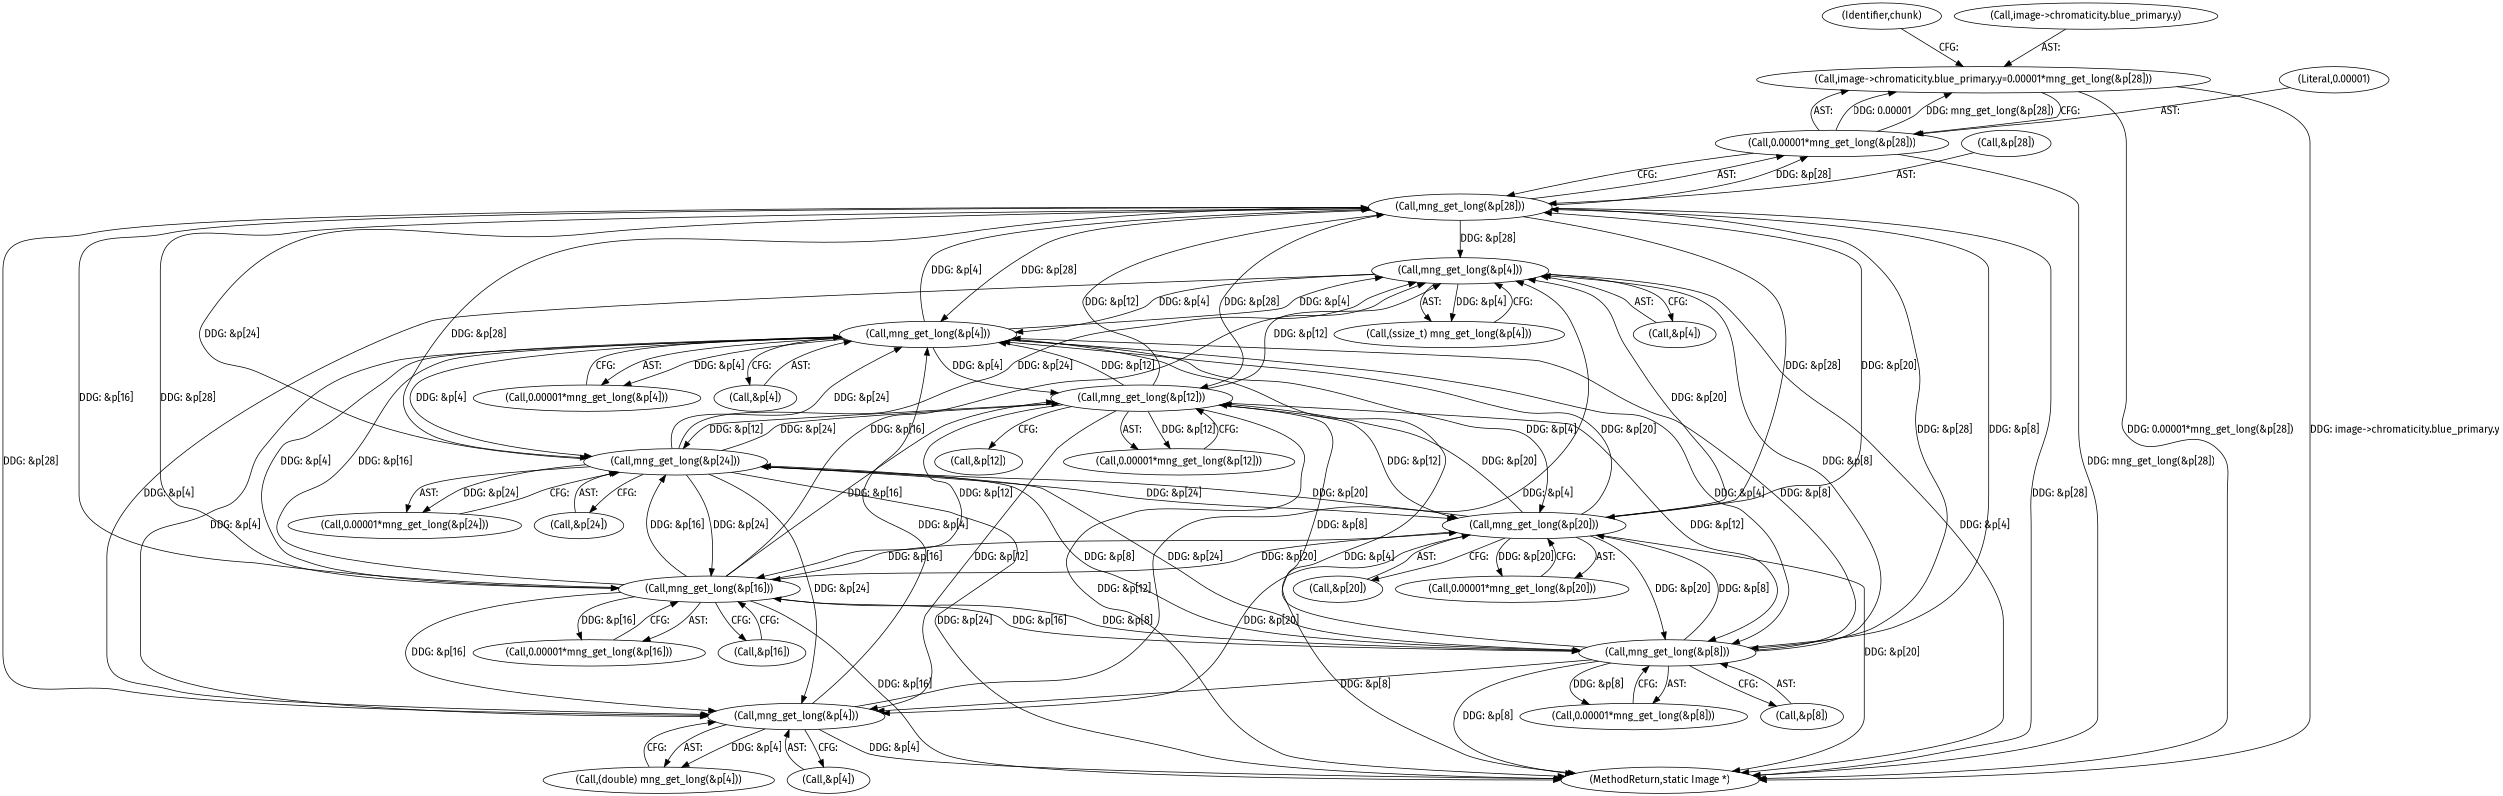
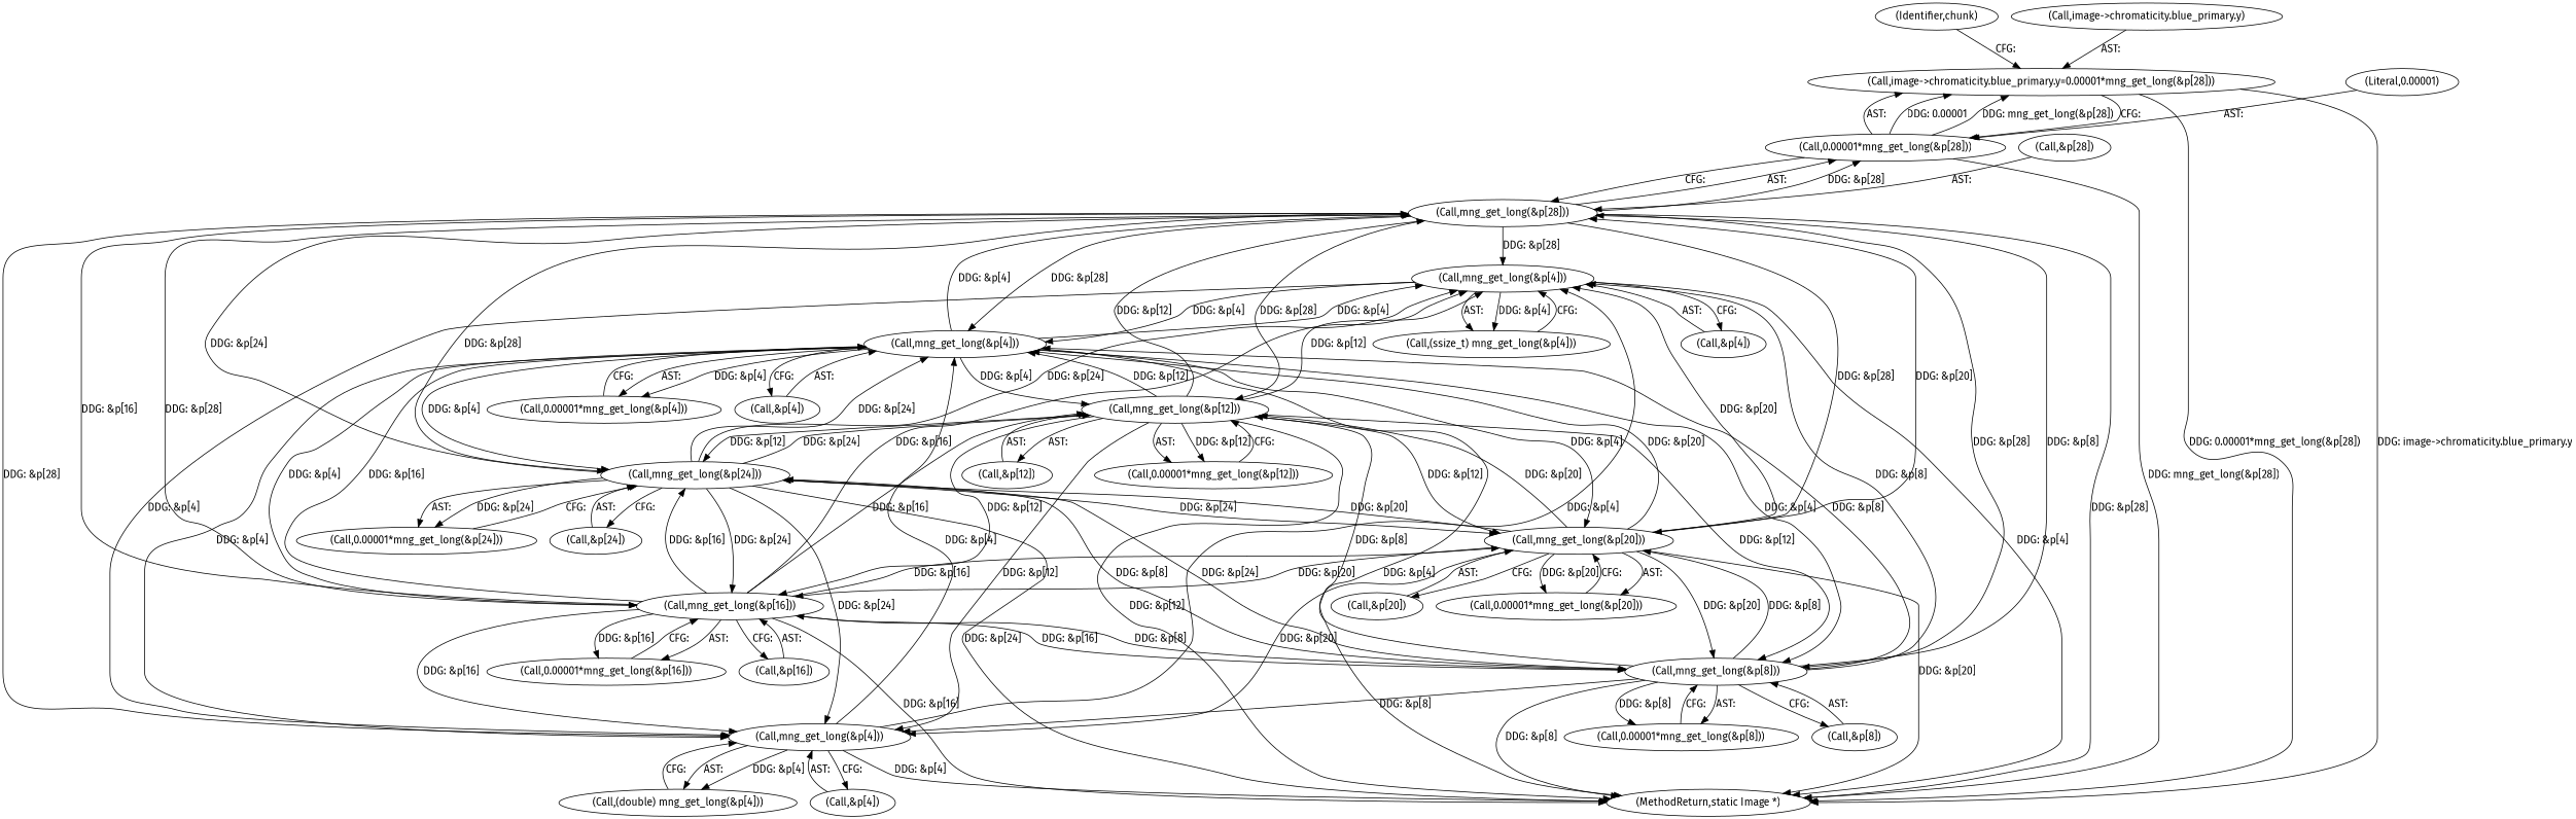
  digraph {
    fontname="Fira Sans"
    node [fontname="Fira Sans"]
    edge [fontname="Fira Sans"]
    n1 [label="(Call,image->chromaticity.blue_primary.y=0.00001*mng_get_long(&p[28]))"]
    n2 [label="(Call,0.00001*mng_get_long(&p[28]))"]
    n3 [label="(MethodReturn,static Image *)"]
    n4 [label="(Call,mng_get_long(&p[28]))"]
    n5 [label="(Call,mng_get_long(&p[12]))"]
    n6 [label="(Call,mng_get_long(&p[24]))"]
    n7 [label="(Call,mng_get_long(&p[20]))"]
    n8 [label="(Call,mng_get_long(&p[16]))"]
    n9 [label="(Call,mng_get_long(&p[8]))"]
    n10 [label="(Call,mng_get_long(&p[4]))"]
    n11 [label="(Call,mng_get_long(&p[4]))"]
    n12 [label="(Call,mng_get_long(&p[4]))"]
    n13 [label="(Call,0.00001*mng_get_long(&p[12]))"]
    n14 [label="(Call,&p[12])"]
    n15 [label="(Call,0.00001*mng_get_long(&p[24]))"]
    n16 [label="(Call,&p[24])"]
    n17 [label="(Call,&p[20])"]
    n18 [label="(Call,0.00001*mng_get_long(&p[20]))"]
    n19 [label="(Call,&p[16])"]
    n20 [label="(Call,0.00001*mng_get_long(&p[16]))"]
    n21 [label="(Call,0.00001*mng_get_long(&p[8]))"]
    n22 [label="(Call,&p[8])"]
    n23 [label="(Call,0.00001*mng_get_long(&p[4]))"]
    n24 [label="(Call,&p[4])"]
    n25 [label="(Call,&p[4])"]
    n26 [label="(Call,(double) mng_get_long(&p[4]))"]
    n27 [label="(Call,&p[4])"]
    n28 [label="(Call,(ssize_t) mng_get_long(&p[4]))"]
    n29 [label="(Call,&p[28])"]
    n30 [label="(Literal,0.00001)"]
    n31 [label="(Identifier,chunk)"]
    n32 [label="(Call,image->chromaticity.blue_primary.y)"]
    n1 -> n2 [label="CFG: "]
    n1 -> n3 [label="DDG: 0.00001*mng_get_long(&p[28])"]
    n1 -> n3 [label="DDG: image->chromaticity.blue_primary.y"]
    n2 -> n1 [label="AST: "]
    n2 -> n1 [label="DDG: 0.00001"]
    n2 -> n1 [label="DDG: mng_get_long(&p[28])"]
    n2 -> n3 [label="DDG: mng_get_long(&p[28])"]
    n2 -> n4 [label="CFG: "]
    n4 -> n2 [label="AST: "]
    n4 -> n2 [label="DDG: &p[28]"]
    n4 -> n3 [label="DDG: &p[28]"]
    n4 -> n5 [label="DDG: &p[28]"]
    n4 -> n6 [label="DDG: &p[28]"]
    n4 -> n7 [label="DDG: &p[28]"]
    n4 -> n8 [label="DDG: &p[28]"]
    n4 -> n9 [label="DDG: &p[28]"]
    n4 -> n10 [label="DDG: &p[28]"]
    n4 -> n11 [label="DDG: &p[28]"]
    n4 -> n12 [label="DDG: &p[28]"]
    n5 -> n3 [label="DDG: &p[12]"]
    n5 -> n4 [label="DDG: &p[12]"]
    n5 -> n6 [label="DDG: &p[12]"]
    n5 -> n7 [label="DDG: &p[12]"]
    n5 -> n8 [label="DDG: &p[12]"]
    n5 -> n9 [label="DDG: &p[12]"]
    n5 -> n10 [label="DDG: &p[12]"]
    n5 -> n11 [label="DDG: &p[12]"]
    n5 -> n12 [label="DDG: &p[12]"]
    n5 -> n13 [label="AST: "]
    n5 -> n13 [label="DDG: &p[12]"]
-   n5 -> n14 [label="CFG: "]
+   n5 -> n14 [label="AST: "]
    n6 -> n3 [label="DDG: &p[24]"]
    n6 -> n4 [label="DDG: &p[24]"]
    n6 -> n5 [label="DDG: &p[24]"]
    n6 -> n7 [label="DDG: &p[24]"]
    n6 -> n8 [label="DDG: &p[24]"]
    n6 -> n9 [label="DDG: &p[24]"]
    n6 -> n10 [label="DDG: &p[24]"]
    n6 -> n11 [label="DDG: &p[24]"]
    n6 -> n12 [label="DDG: &p[24]"]
    n6 -> n15 [label="AST: "]
    n6 -> n15 [label="DDG: &p[24]"]
    n6 -> n16 [label="CFG: "]
    n7 -> n3 [label="DDG: &p[20]"]
    n7 -> n4 [label="DDG: &p[20]"]
    n7 -> n5 [label="DDG: &p[20]"]
    n7 -> n6 [label="DDG: &p[20]"]
    n7 -> n8 [label="DDG: &p[20]"]
    n7 -> n9 [label="DDG: &p[20]"]
    n7 -> n10 [label="DDG: &p[20]"]
    n7 -> n11 [label="DDG: &p[20]"]
    n7 -> n12 [label="DDG: &p[20]"]
    n7 -> n17 [label="CFG: "]
    n7 -> n18 [label="AST: "]
    n7 -> n18 [label="DDG: &p[20]"]
    n8 -> n3 [label="DDG: &p[16]"]
    n8 -> n4 [label="DDG: &p[16]"]
    n8 -> n5 [label="DDG: &p[16]"]
    n8 -> n6 [label="DDG: &p[16]"]
    n8 -> n7 [label="DDG: &p[16]"]
    n8 -> n9 [label="DDG: &p[16]"]
    n8 -> n10 [label="DDG: &p[16]"]
    n8 -> n11 [label="DDG: &p[16]"]
    n8 -> n12 [label="DDG: &p[16]"]
    n8 -> n19 [label="CFG: "]
    n8 -> n20 [label="AST: "]
    n8 -> n20 [label="DDG: &p[16]"]
    n9 -> n3 [label="DDG: &p[8]"]
    n9 -> n4 [label="DDG: &p[8]"]
    n9 -> n5 [label="DDG: &p[8]"]
    n9 -> n6 [label="DDG: &p[8]"]
    n9 -> n7 [label="DDG: &p[8]"]
    n9 -> n8 [label="DDG: &p[8]"]
    n9 -> n10 [label="DDG: &p[8]"]
    n9 -> n11 [label="DDG: &p[8]"]
    n9 -> n12 [label="DDG: &p[8]"]
    n9 -> n21 [label="AST: "]
    n9 -> n21 [label="DDG: &p[8]"]
    n9 -> n22 [label="CFG: "]
    n10 -> n3 [label="DDG: &p[4]"]
    n10 -> n4 [label="DDG: &p[4]"]
    n10 -> n5 [label="DDG: &p[4]"]
    n10 -> n6 [label="DDG: &p[4]"]
    n10 -> n7 [label="DDG: &p[4]"]
    n10 -> n8 [label="DDG: &p[4]"]
    n10 -> n9 [label="DDG: &p[4]"]
    n10 -> n11 [label="DDG: &p[4]"]
    n10 -> n12 [label="DDG: &p[4]"]
    n10 -> n23 [label="AST: "]
    n10 -> n23 [label="DDG: &p[4]"]
    n10 -> n24 [label="CFG: "]
    n11 -> n3 [label="DDG: &p[4]"]
    n11 -> n10 [label="DDG: &p[4]"]
    n11 -> n12 [label="DDG: &p[4]"]
    n11 -> n25 [label="CFG: "]
    n11 -> n26 [label="AST: "]
    n11 -> n26 [label="DDG: &p[4]"]
    n12 -> n3 [label="DDG: &p[4]"]
    n12 -> n10 [label="DDG: &p[4]"]
    n12 -> n11 [label="DDG: &p[4]"]
    n12 -> n27 [label="CFG: "]
    n12 -> n28 [label="AST: "]
    n12 -> n28 [label="DDG: &p[4]"]
    n13 -> n5 [label="CFG: "]
+   n14 -> n5 [label="AST: "]
    n15 -> n6 [label="CFG: "]
    n16 -> n6 [label="AST: "]
    n17 -> n7 [label="AST: "]
    n18 -> n7 [label="CFG: "]
-   n19 -> n8 [label="CFG: "]
+   n19 -> n8 [label="AST: "]
    n20 -> n8 [label="CFG: "]
    n21 -> n9 [label="CFG: "]
    n22 -> n9 [label="AST: "]
    n23 -> n10 [label="CFG: "]
    n24 -> n10 [label="AST: "]
    n25 -> n11 [label="AST: "]
    n26 -> n11 [label="CFG: "]
    n27 -> n12 [label="AST: "]
    n28 -> n12 [label="CFG: "]
    n29 -> n4 [label="AST: "]
    n30 -> n2 [label="AST: "]
    n31 -> n1 [label="CFG: "]
    n32 -> n1 [label="AST: "]
  }
